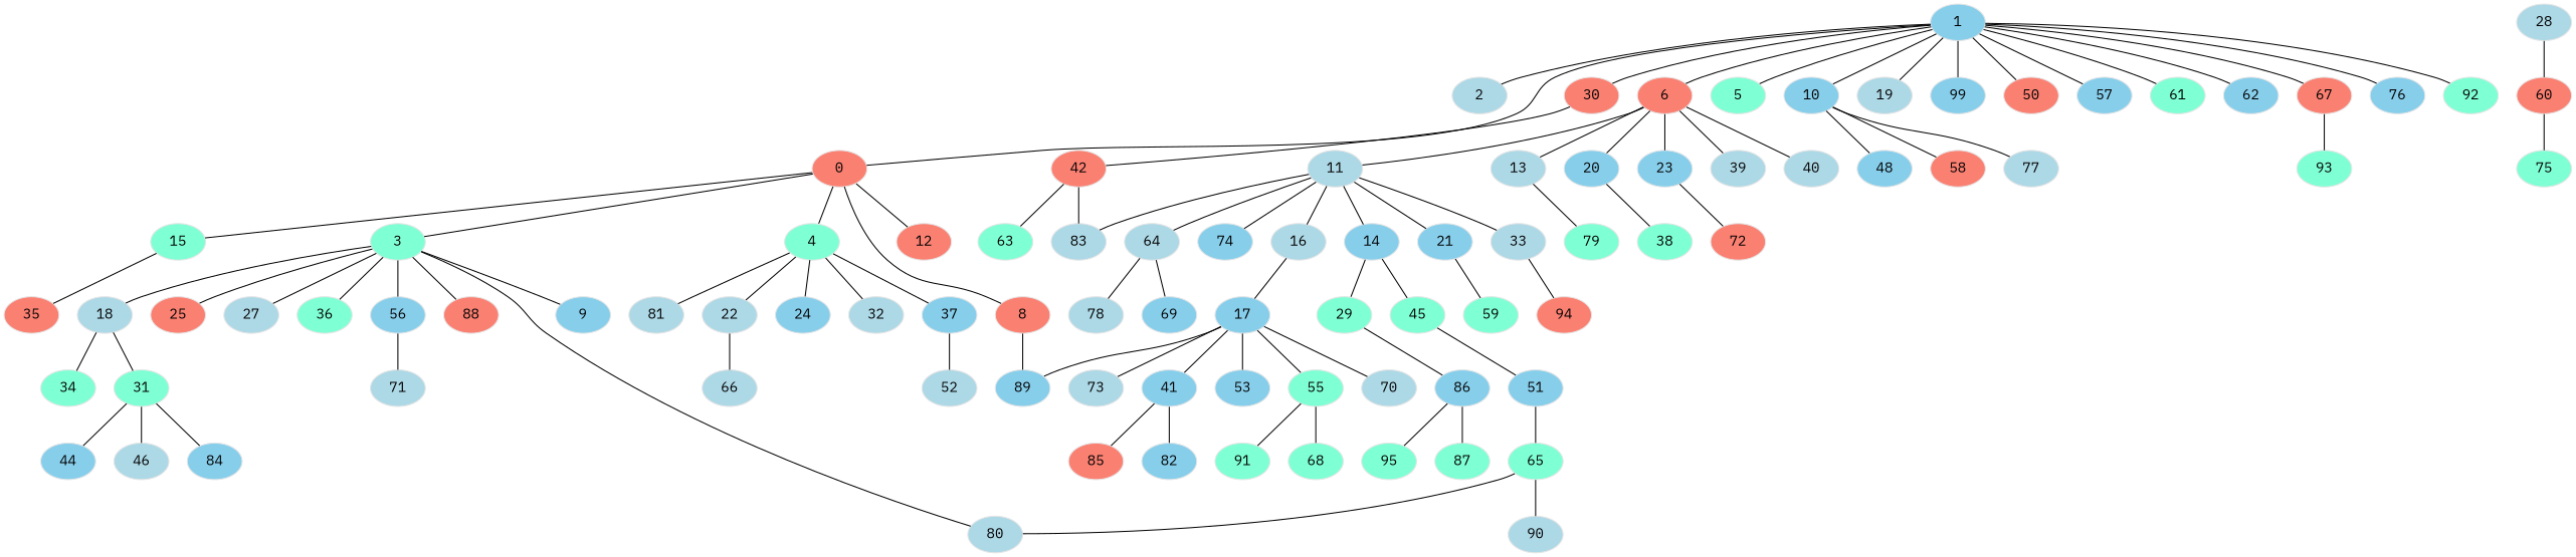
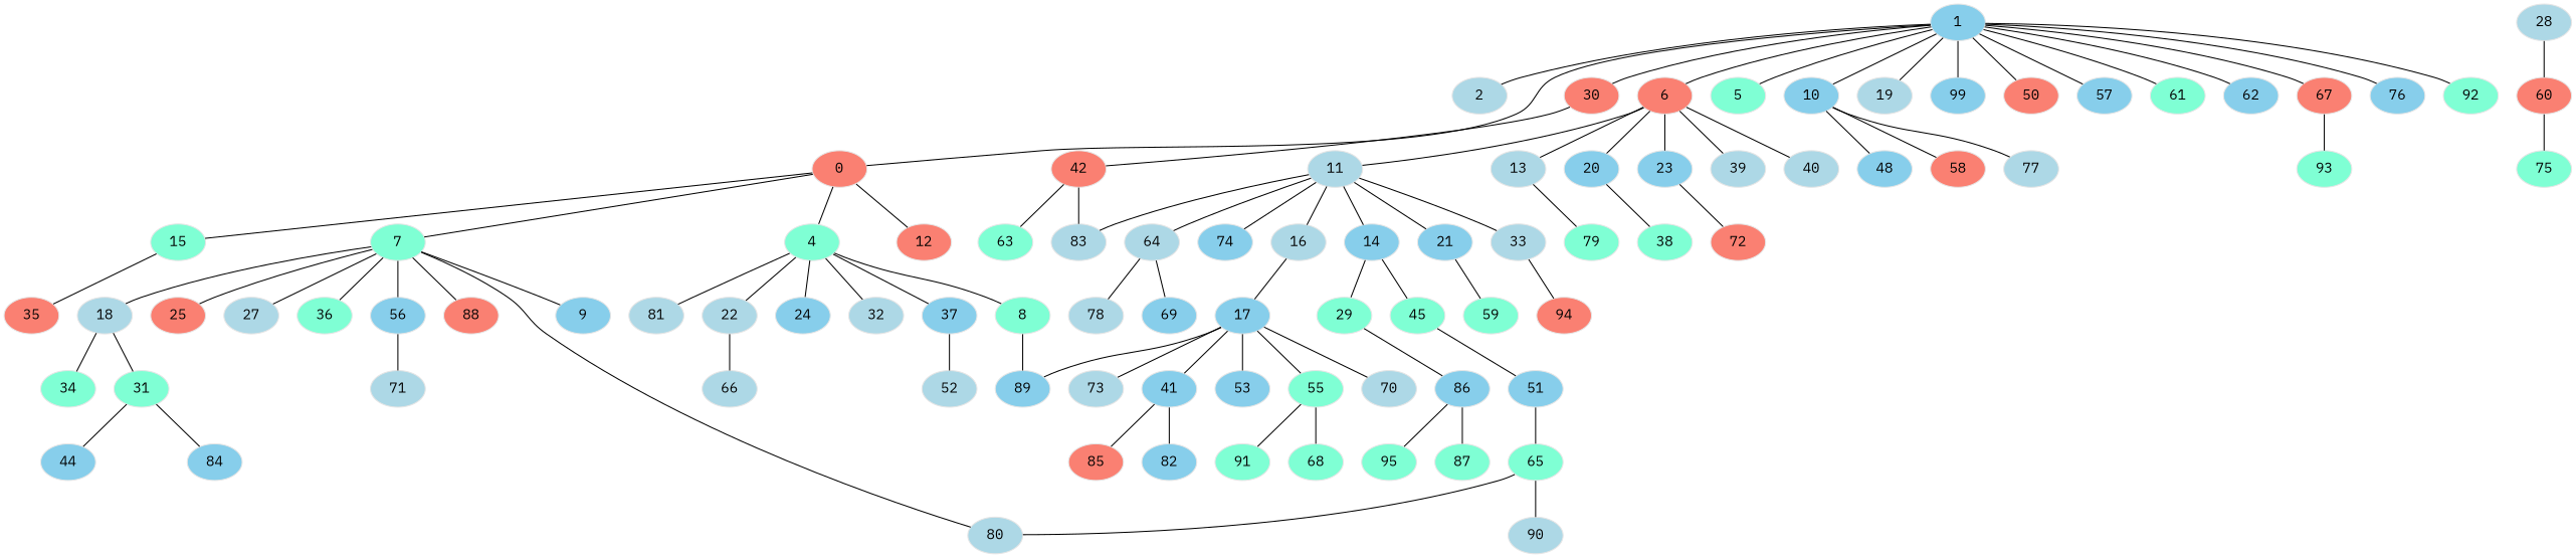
  graph {
    fontname="IBM Plex Mono"
    node [color=gray90 fillcolor=skyblue fontname="IBM Plex Mono" style=filled]
    edge [fontname="IBM Plex Mono"]
    1
    2 [fillcolor=lightblue]
    n3 [fillcolor=salmon label=0]
    5 [fillcolor=aquamarine]
    6 [fillcolor=salmon]
    10
    19 [fillcolor=lightblue]
    30 [fillcolor=salmon]
    n9 [label=99]
    50 [fillcolor=salmon]
    57
    61 [fillcolor=aquamarine]
    62
    67 [fillcolor=salmon]
    76
    92 [fillcolor=aquamarine]
    4 [fillcolor=aquamarine]
-   7 [fillcolor=aquamarine label=3]
-   8 [fillcolor=salmon]
+   7 [fillcolor=aquamarine]
+   8 [fillcolor=aquamarine]
    12 [fillcolor=salmon]
    15 [fillcolor=aquamarine]
    11 [fillcolor=lightblue]
    13 [fillcolor=lightblue]
    20
    23
    39 [fillcolor=lightblue]
    40 [fillcolor=lightblue]
    48
    58 [fillcolor=salmon]
    77 [fillcolor=lightblue]
    42 [fillcolor=salmon]
    93 [fillcolor=aquamarine]
    22 [fillcolor=lightblue]
    24
    32 [fillcolor=lightblue]
    37
    81 [fillcolor=lightblue]
    9
    18 [fillcolor=lightblue]
    25 [fillcolor=salmon]
    27 [fillcolor=lightblue]
    36 [fillcolor=aquamarine]
    56
    80 [fillcolor=lightblue]
    88 [fillcolor=salmon]
    89
    35 [fillcolor=salmon]
    66 [fillcolor=lightblue]
    52 [fillcolor=lightblue]
    14
    16 [fillcolor=lightblue]
    21
    33 [fillcolor=lightblue]
    64 [fillcolor=lightblue]
    74
    83 [fillcolor=lightblue]
    79 [fillcolor=aquamarine]
    38 [fillcolor=aquamarine]
    72 [fillcolor=salmon]
    31 [fillcolor=aquamarine]
    34 [fillcolor=aquamarine]
    71 [fillcolor=lightblue]
    29 [fillcolor=aquamarine]
    45 [fillcolor=aquamarine]
    17
    59 [fillcolor=aquamarine]
    94 [fillcolor=salmon]
    69
    78 [fillcolor=lightblue]
    86
    51
    41
    53
    55 [fillcolor=aquamarine]
    70 [fillcolor=lightblue]
    73 [fillcolor=lightblue]
    60 [fillcolor=salmon]
    28 [fillcolor=lightblue]
    82
    85 [fillcolor=salmon]
    68 [fillcolor=aquamarine]
    91 [fillcolor=aquamarine]
    44
-   46 [fillcolor=lightblue]
    84
    75 [fillcolor=aquamarine]
    87 [fillcolor=aquamarine]
    95 [fillcolor=aquamarine]
    63 [fillcolor=aquamarine]
    65 [fillcolor=aquamarine]
    90 [fillcolor=lightblue]
    1 -- 2
    1 -- n3
    1 -- 5
    1 -- 6
    1 -- 10
    1 -- 19
    1 -- 30
    1 -- n9
    1 -- 50
    1 -- 57
    1 -- 61
    1 -- 62
    1 -- 67
    1 -- 76
    1 -- 92
    n3 -- 4
    n3 -- 7
-   n3 -- 8
+   4 -- 8
    n3 -- 12
    n3 -- 15
    6 -- 11
    6 -- 13
    6 -- 20
    6 -- 23
    6 -- 39
    6 -- 40
    10 -- 48
    10 -- 58
    10 -- 77
    30 -- 42
    67 -- 93
    4 -- 22
    4 -- 24
    4 -- 32
    4 -- 37
    4 -- 81
    7 -- 9
    7 -- 18
    7 -- 25
    7 -- 27
    7 -- 36
    7 -- 56
    7 -- 80
    7 -- 88
    8 -- 89
    15 -- 35
    11 -- 14
    11 -- 16
    11 -- 21
    11 -- 33
    11 -- 64
    11 -- 74
    11 -- 83
    13 -- 79
    20 -- 38
    23 -- 72
    42 -- 83
    42 -- 63
    22 -- 66
    37 -- 52
    18 -- 31
    18 -- 34
    56 -- 71
    14 -- 29
    14 -- 45
    16 -- 17
    21 -- 59
    33 -- 94
    64 -- 69
    64 -- 78
    31 -- 44
-   31 -- 46
    31 -- 84
    29 -- 86
    45 -- 51
    17 -- 89
    17 -- 41
    17 -- 53
    17 -- 55
    17 -- 70
    17 -- 73
    86 -- 87
    86 -- 95
    51 -- 65
    41 -- 82
    41 -- 85
    55 -- 68
    55 -- 91
    60 -- 75
    28 -- 60
    65 -- 80
    65 -- 90
  }
